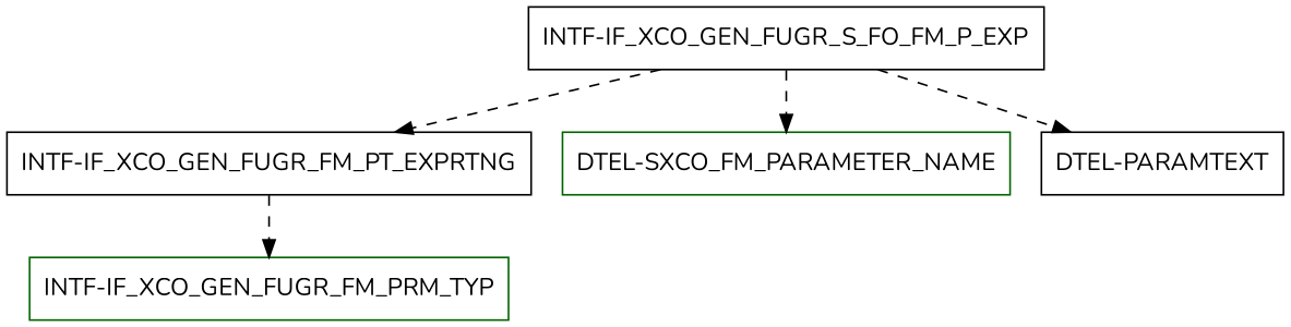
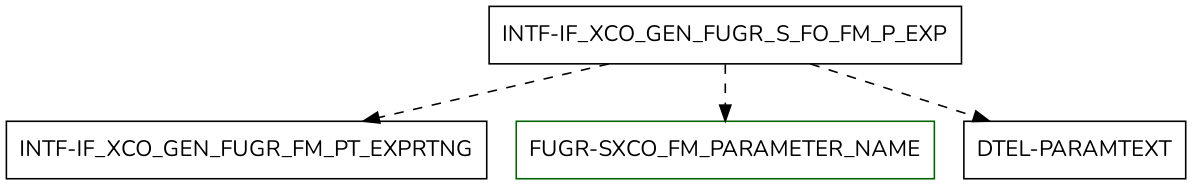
  digraph {
    fontname=Nunito
    node [color=black fontname=Nunito shape=box]
    edge [fontname=Nunito style=dashed]
    "INTF-IF_XCO_GEN_FUGR_S_FO_FM_P_EXP"
    "INTF-IF_XCO_GEN_FUGR_FM_PT_EXPRTNG"
-   "DTEL-SXCO_FM_PARAMETER_NAME" [color=darkgreen]
+   "DTEL-SXCO_FM_PARAMETER_NAME" [color=darkgreen label="FUGR-SXCO_FM_PARAMETER_NAME"]
    "DTEL-PARAMTEXT"
-   "INTF-IF_XCO_GEN_FUGR_FM_PRM_TYP" [color=darkgreen]
    "INTF-IF_XCO_GEN_FUGR_S_FO_FM_P_EXP" -> "INTF-IF_XCO_GEN_FUGR_FM_PT_EXPRTNG"
    "INTF-IF_XCO_GEN_FUGR_S_FO_FM_P_EXP" -> "DTEL-SXCO_FM_PARAMETER_NAME"
    "INTF-IF_XCO_GEN_FUGR_S_FO_FM_P_EXP" -> "DTEL-PARAMTEXT"
-   "INTF-IF_XCO_GEN_FUGR_FM_PT_EXPRTNG" -> "INTF-IF_XCO_GEN_FUGR_FM_PRM_TYP"
  }
